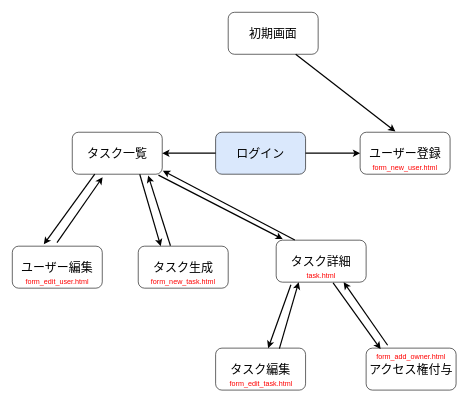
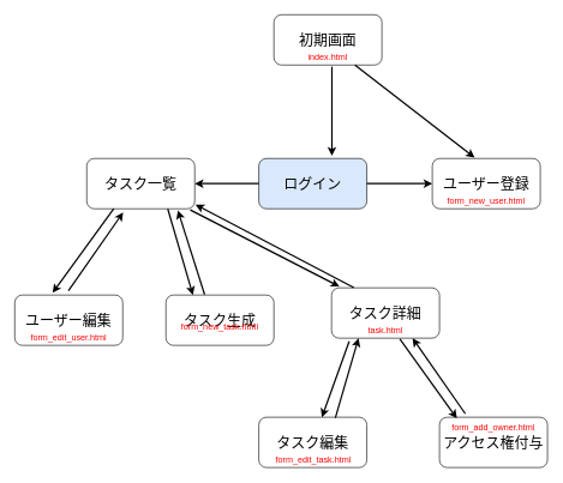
  <mxCell id="0" />
  <mxCell id="1" parent="0" />
  <mxCell id="2" value="&lt;font style=&quot;font-size: 20px;&quot;&gt;初期画面&lt;/font&gt;" style="rounded=1;whiteSpace=wrap;html=1;" vertex="1" parent="1"><mxGeometry x="380" y="20" width="150" height="70" as="geometry" /></mxCell>
  <mxCell id="3" value="&lt;font style=&quot;font-size: 20px;&quot;&gt;ログイン&lt;/font&gt;" style="rounded=1;whiteSpace=wrap;html=1;fillColor=#dae8fc;" vertex="1" parent="1"><mxGeometry x="359" y="220" width="150" height="70" as="geometry" /></mxCell>
  <mxCell id="4" value="&lt;font style=&quot;font-size: 20px;&quot;&gt;ユーザー登録&lt;/font&gt;" style="rounded=1;whiteSpace=wrap;html=1;" vertex="1" parent="1"><mxGeometry x="600" y="220" width="150" height="70" as="geometry" /></mxCell>
  <mxCell id="5" value="&lt;font style=&quot;font-size: 20px;&quot;&gt;タスク一覧&lt;/font&gt;" style="rounded=1;whiteSpace=wrap;html=1;" vertex="1" parent="1"><mxGeometry x="120" y="220" width="150" height="70" as="geometry" /></mxCell>
  <mxCell id="6" value="&lt;font style=&quot;font-size: 20px;&quot;&gt;ユーザー編集&lt;br&gt;&lt;/font&gt;" style="rounded=1;whiteSpace=wrap;html=1;" vertex="1" parent="1"><mxGeometry y="410" width="150" height="70" as="geometry" x="20" /></mxCell>
  <mxCell id="7" value="&lt;font style=&quot;font-size: 20px;&quot;&gt;タスク生成&lt;/font&gt;" style="rounded=1;whiteSpace=wrap;html=1;" vertex="1" parent="1"><mxGeometry x="230" y="410" width="150" height="70" as="geometry" /></mxCell>
  <mxCell id="8" value="&lt;font style=&quot;font-size: 20px;&quot;&gt;タスク詳細&lt;/font&gt;" style="rounded=1;whiteSpace=wrap;html=1;" vertex="1" parent="1"><mxGeometry x="460" y="400" width="150" height="70" as="geometry" /></mxCell>
  <mxCell id="9" value="&lt;span style=&quot;font-size: 20px;&quot;&gt;タスク編集&lt;br&gt;&lt;/span&gt;" style="rounded=1;whiteSpace=wrap;html=1;" vertex="1" parent="1"><mxGeometry x="359" y="580" width="150" height="70" as="geometry" /></mxCell>
  <mxCell id="10" value="&lt;font style=&quot;font-size: 20px;&quot;&gt;アクセス権付与&lt;/font&gt;" style="rounded=1;whiteSpace=wrap;html=1;" vertex="1" parent="1"><mxGeometry x="610" y="580" width="150" height="70" as="geometry" /></mxCell>
+ <mxCell id="11" value="" style="endArrow=classic;html=1;rounded=0;exitX=0.537;exitY=1.032;exitDx=0;exitDy=0;exitPerimeter=0;entryX=0.677;entryY=-0.051;entryDx=0;entryDy=0;entryPerimeter=0;strokeWidth=2;" edge="1" parent="1" source="2" target="3"><mxGeometry width="50" height="50" relative="1" as="geometry"><mxPoint x="500" y="320" as="sourcePoint" /><mxPoint x="550" y="270" as="targetPoint" /></mxGeometry></mxCell>
  <mxCell id="12" value="" style="endArrow=classic;html=1;rounded=0;exitX=0.75;exitY=1;exitDx=0;exitDy=0;entryX=0.392;entryY=-0.015;entryDx=0;entryDy=0;entryPerimeter=0;strokeWidth=2;" edge="1" parent="1" source="2" target="4"><mxGeometry width="50" height="50" relative="1" as="geometry"><mxPoint x="471" y="102" as="sourcePoint" /><mxPoint x="471" y="226" as="targetPoint" /></mxGeometry></mxCell>
  <mxCell id="13" value="" style="endArrow=classic;html=1;rounded=0;exitX=1;exitY=0.5;exitDx=0;exitDy=0;strokeWidth=2;entryX=0;entryY=0.5;entryDx=0;entryDy=0;" edge="1" parent="1" source="3" target="4"><mxGeometry width="50" height="50" relative="1" as="geometry"><mxPoint x="491" y="122" as="sourcePoint" /><mxPoint x="510" y="250" as="targetPoint" /></mxGeometry></mxCell>
  <mxCell id="14" value="" style="endArrow=classic;html=1;rounded=0;exitX=0;exitY=0.5;exitDx=0;exitDy=0;entryX=1;entryY=0.5;entryDx=0;entryDy=0;strokeWidth=2;" edge="1" parent="1" source="3" target="5"><mxGeometry width="50" height="50" relative="1" as="geometry"><mxPoint x="501" y="132" as="sourcePoint" /><mxPoint x="501" y="256" as="targetPoint" /></mxGeometry></mxCell>
  <mxCell id="15" value="" style="endArrow=classic;html=1;rounded=0;exitX=0.25;exitY=1;exitDx=0;exitDy=0;strokeWidth=2;entryX=0.35;entryY=-0.043;entryDx=0;entryDy=0;entryPerimeter=0;" edge="1" parent="1" source="5" target="6"><mxGeometry width="50" height="50" relative="1" as="geometry"><mxPoint x="428" y="100" as="sourcePoint" /><mxPoint x="252" y="230" as="targetPoint" /></mxGeometry></mxCell>
  <mxCell id="16" value="" style="endArrow=classic;html=1;rounded=0;strokeWidth=2;entryX=0.337;entryY=1.071;entryDx=0;entryDy=0;entryPerimeter=0;exitX=0.497;exitY=-0.086;exitDx=0;exitDy=0;exitPerimeter=0;" edge="1" parent="1" source="6" target="5"><mxGeometry width="50" height="50" relative="1" as="geometry"><mxPoint x="438" y="110" as="sourcePoint" /><mxPoint x="262" y="240" as="targetPoint" /></mxGeometry></mxCell>
  <mxCell id="17" value="" style="endArrow=classic;html=1;rounded=0;exitX=0.75;exitY=1;exitDx=0;exitDy=0;strokeWidth=2;entryX=0.25;entryY=0;entryDx=0;entryDy=0;" edge="1" parent="1" source="5" target="7"><mxGeometry width="50" height="50" relative="1" as="geometry"><mxPoint x="168" y="300" as="sourcePoint" /><mxPoint x="83" y="417" as="targetPoint" /></mxGeometry></mxCell>
  <mxCell id="18" value="" style="endArrow=classic;html=1;rounded=0;exitX=0.358;exitY=-0.01;exitDx=0;exitDy=0;strokeWidth=2;entryX=0.844;entryY=1.033;entryDx=0;entryDy=0;exitPerimeter=0;entryPerimeter=0;" edge="1" parent="1" source="7" target="5"><mxGeometry width="50" height="50" relative="1" as="geometry"><mxPoint x="243" y="300" as="sourcePoint" /><mxPoint x="278" y="420" as="targetPoint" /></mxGeometry></mxCell>
  <mxCell id="19" value="" style="endArrow=classic;html=1;rounded=0;exitX=0.958;exitY=1.022;exitDx=0;exitDy=0;strokeWidth=2;entryX=0.074;entryY=-0.025;entryDx=0;entryDy=0;exitPerimeter=0;entryPerimeter=0;" edge="1" parent="1" source="5" target="8"><mxGeometry width="50" height="50" relative="1" as="geometry"><mxPoint x="243" y="300" as="sourcePoint" /><mxPoint x="278" y="420" as="targetPoint" /></mxGeometry></mxCell>
  <mxCell id="20" value="" style="endArrow=classic;html=1;rounded=0;exitX=0.207;exitY=-0.004;exitDx=0;exitDy=0;strokeWidth=2;entryX=1.007;entryY=0.916;entryDx=0;entryDy=0;exitPerimeter=0;entryPerimeter=0;" edge="1" parent="1" source="8" target="5"><mxGeometry width="50" height="50" relative="1" as="geometry"><mxPoint x="274" y="302" as="sourcePoint" /><mxPoint x="481" y="408" as="targetPoint" /></mxGeometry></mxCell>
  <mxCell id="21" value="" style="endArrow=classic;html=1;rounded=0;strokeWidth=2;exitX=0.164;exitY=1.063;exitDx=0;exitDy=0;exitPerimeter=0;" edge="1" parent="1" source="8" target="9"><mxGeometry width="50" height="50" relative="1" as="geometry"><mxPoint x="500" y="480" as="sourcePoint" /><mxPoint x="481" y="408" as="targetPoint" /></mxGeometry></mxCell>
  <mxCell id="22" value="" style="endArrow=classic;html=1;rounded=0;strokeWidth=2;entryX=0.25;entryY=1;entryDx=0;entryDy=0;exitX=0.709;exitY=0.011;exitDx=0;exitDy=0;exitPerimeter=0;" edge="1" parent="1" source="9" target="8"><mxGeometry width="50" height="50" relative="1" as="geometry"><mxPoint x="460" y="570" as="sourcePoint" /><mxPoint x="457" y="590" as="targetPoint" /></mxGeometry></mxCell>
  <mxCell id="23" value="" style="endArrow=classic;html=1;rounded=0;strokeWidth=2;exitX=0.633;exitY=1.017;exitDx=0;exitDy=0;exitPerimeter=0;entryX=0.161;entryY=0.023;entryDx=0;entryDy=0;entryPerimeter=0;" edge="1" parent="1" source="8" target="10"><mxGeometry width="50" height="50" relative="1" as="geometry"><mxPoint x="495" y="484" as="sourcePoint" /><mxPoint x="457" y="590" as="targetPoint" /></mxGeometry></mxCell>
  <mxCell id="24" value="" style="endArrow=classic;html=1;rounded=0;strokeWidth=2;entryX=0.75;entryY=1;entryDx=0;entryDy=0;exitX=0.239;exitY=-0.069;exitDx=0;exitDy=0;exitPerimeter=0;" edge="1" parent="1" source="10" target="8"><mxGeometry width="50" height="50" relative="1" as="geometry"><mxPoint x="475" y="591" as="sourcePoint" /><mxPoint x="508" y="480" as="targetPoint" /></mxGeometry></mxCell>
+ <mxCell id="25" value="index.html" style="text;html=1;align=center;verticalAlign=middle;whiteSpace=wrap;rounded=0;fontColor=#FF0000;" vertex="1" parent="1"><mxGeometry x="390" y="70" width="130" height="20" as="geometry" /></mxCell>
  <mxCell id="26" value="form_new_user.html" style="text;html=1;align=center;verticalAlign=middle;whiteSpace=wrap;rounded=0;fontColor=#FF0000;" vertex="1" parent="1"><mxGeometry x="610" y="270" width="130" height="20" as="geometry" /></mxCell>
  <mxCell id="27" value="form_edit_user.html" style="text;html=1;align=center;verticalAlign=middle;whiteSpace=wrap;rounded=0;fontColor=#FF0000;" vertex="1" parent="1"><mxGeometry x="30" y="460" width="130" height="20" as="geometry" /></mxCell>
- <mxCell id="28" value="form_new_task.html" style="text;html=1;align=center;verticalAlign=middle;whiteSpace=wrap;rounded=0;fontColor=#FF0000;" vertex="1" parent="1"><mxGeometry x="240" y="460" width="130" height="20" as="geometry" /></mxCell>
+ <mxCell id="28" value="form_new_task.html" style="text;html=1;align=center;verticalAlign=middle;whiteSpace=wrap;rounded=0;fontColor=#FF0000;" vertex="1" parent="1"><mxGeometry x="240" y="445" width="130" height="20" as="geometry" /></mxCell>
  <mxCell id="29" value="task.html" style="text;html=1;align=center;verticalAlign=middle;whiteSpace=wrap;rounded=0;fontColor=#FF0000;" vertex="1" parent="1"><mxGeometry x="470" y="450" width="130" height="20" as="geometry" /></mxCell>
  <mxCell id="30" value="form_edit_task.html" style="text;html=1;align=center;verticalAlign=middle;whiteSpace=wrap;rounded=0;fontColor=#FF0000;" vertex="1" parent="1"><mxGeometry x="370" y="630" width="130" height="20" as="geometry" /></mxCell>
  <mxCell id="31" value="form_add_owner.html" style="text;html=1;align=center;verticalAlign=middle;whiteSpace=wrap;rounded=0;fontColor=#FF0000;" vertex="1" parent="1"><mxGeometry x="620" y="585" width="130" height="20" as="geometry" /></mxCell>
